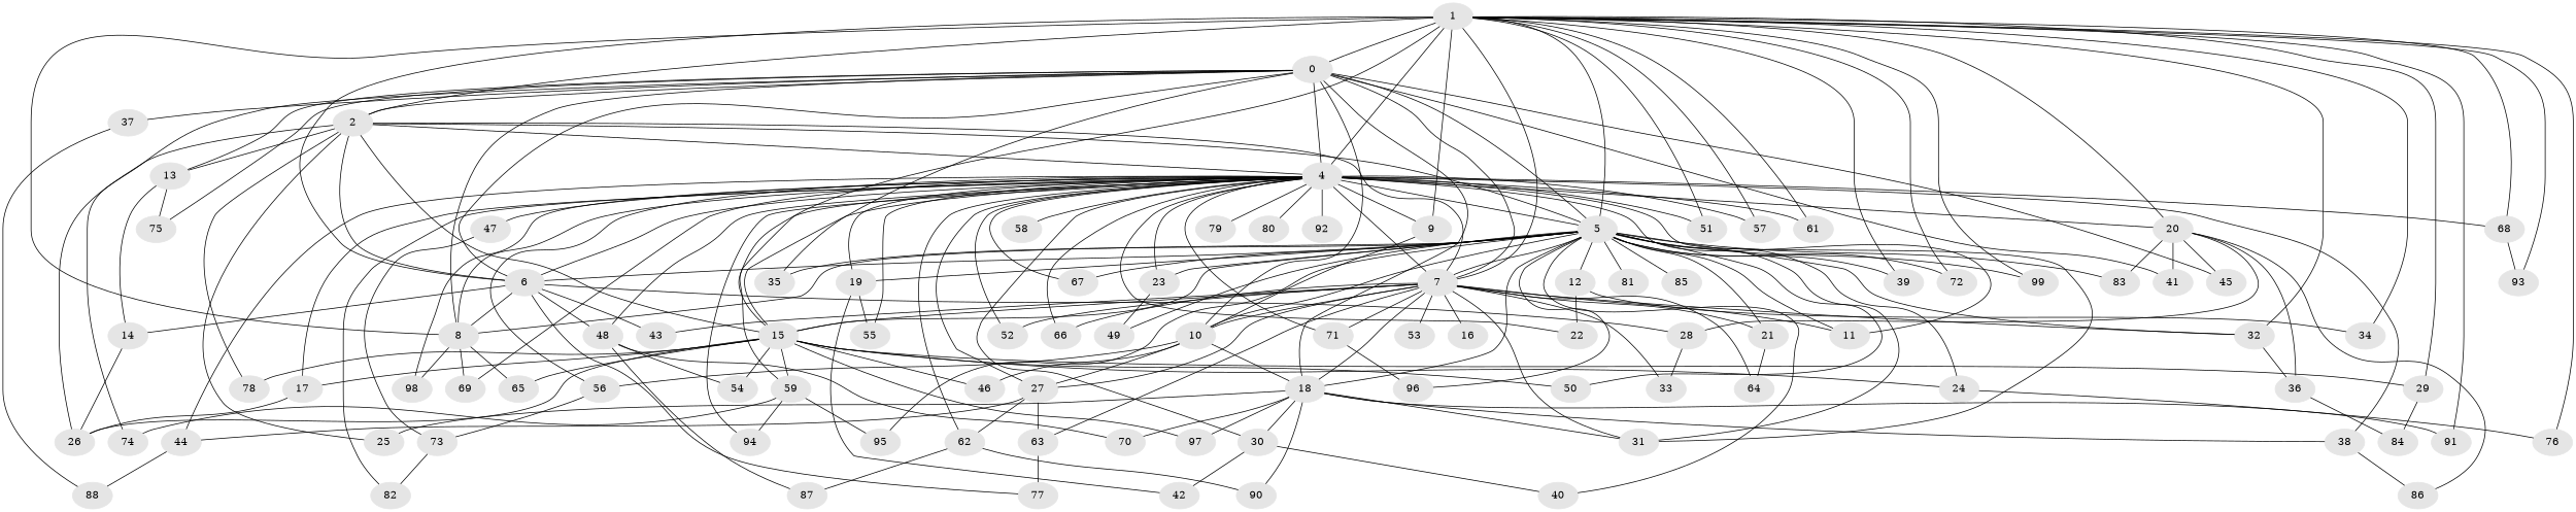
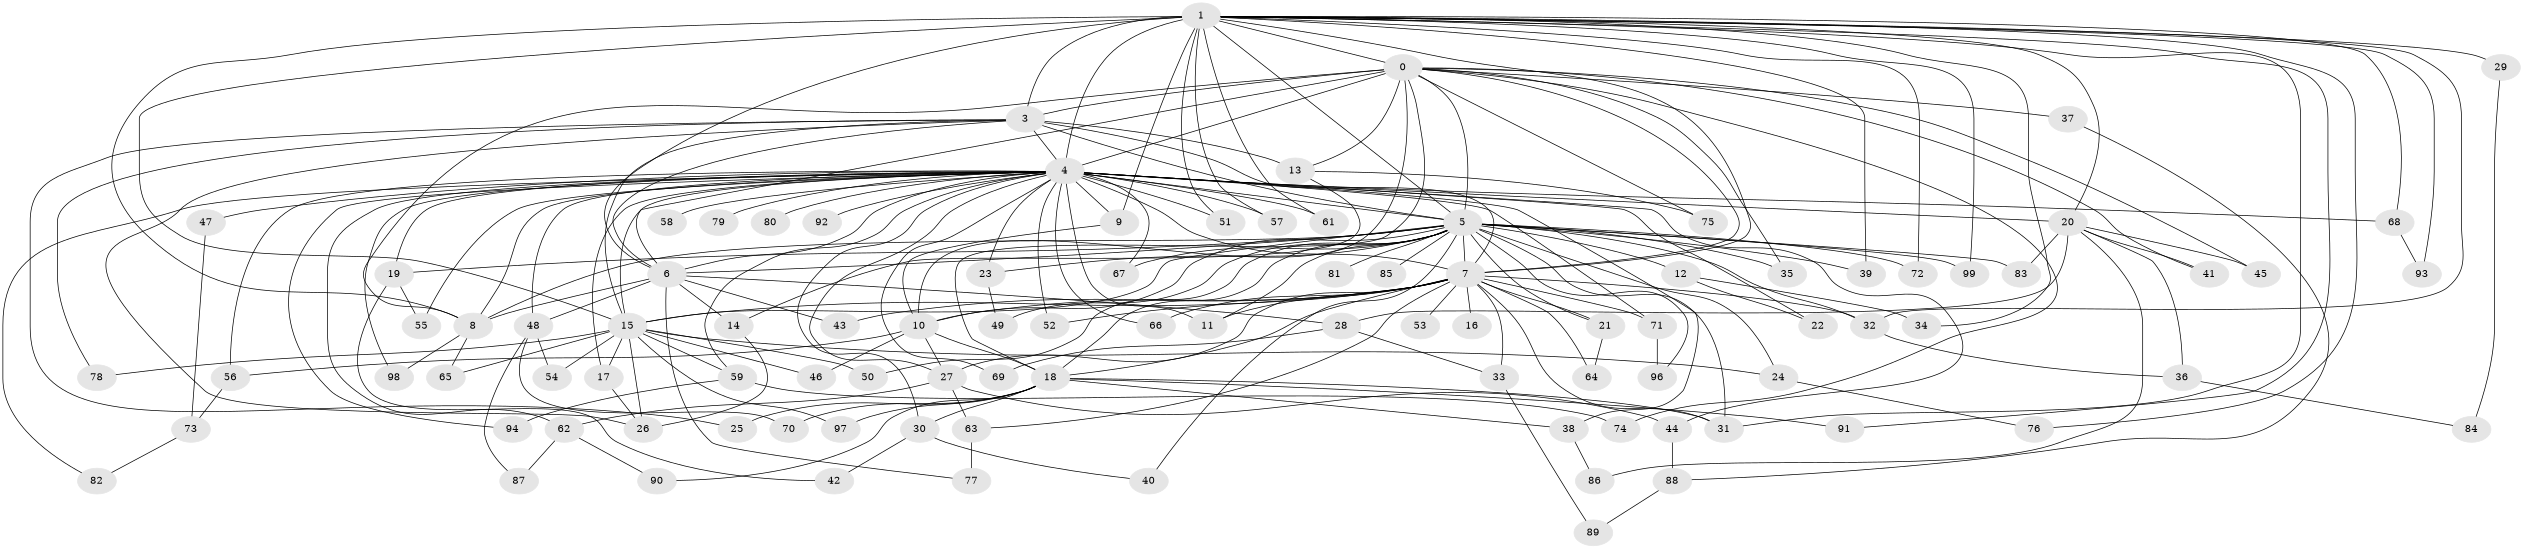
  graph {
    node [color=gray90 style=filled]
    edge [weight=1.0]
    n1 [label=0]
    1
-   3 [label=2]
+   3
    4
    5
    6
    7
    8
    9
    15
    20
    29
    31
    32
    34
    39
    51
    57
    61
    68
    72
    76
    91
    93
    99
    10
    13
    18
    35
    37
    41
    45
    74
    75
    25
    26
    78
    11
    17
    19
    22
    23
    27
    30
    38
    44
    47
    48
    52
    55
    56
    58
    59
    62
    66
    67
    69
    71
    79
    80
    82
    92
    94
    98
    12
    21
    24
    40
    49
    50
    81
    83
    85
-   95
    96
    14
    28
    43
    77
    53
    16
    33
    63
    64
    65
    46
    54
    97
    36
    86
    84
    70
    90
    88
    42
    73
    87
+   89
    n1 -- 3
    n1 -- 4 [weight=2.0]
    n1 -- 5 [weight=2.0]
    n1 -- 6 [weight=2.0]
    n1 -- 7
    n1 -- 8
    n1 -- 10
    n1 -- 13
    n1 -- 18
    n1 -- 35
    n1 -- 37
    n1 -- 41
    n1 -- 45
    n1 -- 74
    n1 -- 75
    1 -- n1 [weight=4.0]
    1 -- 3 [weight=2.0]
    1 -- 4 [weight=18.0]
    1 -- 5 [weight=5.0]
    1 -- 6 [weight=2.0]
    1 -- 7 [weight=2.0]
    1 -- 8
    1 -- 9
    1 -- 15
    1 -- 20
    1 -- 29
-   4 -- 31
+   1 -- 31
    1 -- 32 [weight=2.0]
    1 -- 34
    1 -- 39
    1 -- 51
    1 -- 57 [weight=2.0]
    1 -- 61
    1 -- 68
    1 -- 72
    1 -- 76
    1 -- 91
    1 -- 93
    1 -- 99
    3 -- 4 [weight=3.0]
    3 -- 5 [weight=2.0]
    3 -- 6 [weight=2.0]
    3 -- 7
    3 -- 15
    3 -- 13
    3 -- 25
    3 -- 26 [weight=2.0]
    3 -- 78
    4 -- 5 [weight=6.0]
    4 -- 6 [weight=3.0]
    4 -- 7 [weight=2.0]
    4 -- 8
    4 -- 9
    4 -- 15
    4 -- 20 [weight=2.0]
    4 -- 51
    4 -- 57 [weight=2.0]
    4 -- 61
    4 -- 68
    4 -- 11
    4 -- 17
    4 -- 19 [weight=2.0]
    4 -- 22
    4 -- 23
    4 -- 27
    4 -- 30
    4 -- 38
    4 -- 44
    4 -- 47
    4 -- 48
    4 -- 52
    4 -- 55
    4 -- 56
    4 -- 58 [weight=2.0]
    4 -- 59
    4 -- 62
    4 -- 66
    4 -- 67
    4 -- 69
    4 -- 71
    4 -- 79 [weight=2.0]
    4 -- 80 [weight=2.0]
    4 -- 82
    4 -- 92 [weight=2.0]
    4 -- 94
    4 -- 98
    5 -- 6 [weight=2.0]
    5 -- 7 [weight=2.0]
    5 -- 8
    5 -- 15
    5 -- 31
    5 -- 32
    5 -- 39
    5 -- 72
    5 -- 99
    5 -- 10
    5 -- 18
    5 -- 35
    5 -- 11
    5 -- 19
    5 -- 23
    5 -- 67
    5 -- 12
    5 -- 21
    5 -- 24
    5 -- 40
    5 -- 49
    5 -- 50
    5 -- 81
    5 -- 83
    5 -- 85 [weight=2.0]
-   5 -- 95
    5 -- 96
    6 -- 8
    6 -- 48
    6 -- 14
    6 -- 28
    6 -- 43
    6 -- 77
    7 -- 15
    7 -- 31
    7 -- 32
    7 -- 10
    7 -- 18
    7 -- 11
    7 -- 27
    7 -- 52
    7 -- 66
    7 -- 71
    7 -- 21
    7 -- 43
    7 -- 53
    7 -- 16
    7 -- 33
    7 -- 63
    7 -- 64
    8 -- 98
    8 -- 65
    9 -- 10
-   15 -- 29
    15 -- 26
    15 -- 78
    15 -- 17
    15 -- 59
    15 -- 24
    15 -- 50
    15 -- 65
    15 -- 46
    15 -- 54
    15 -- 97
    20 -- 41
    20 -- 45
    20 -- 83
    20 -- 28
    20 -- 36
    20 -- 86
    29 -- 84
    32 -- 36
    68 -- 93
    10 -- 18
    10 -- 27
    10 -- 56
    10 -- 46
    13 -- 75
    13 -- 14
    18 -- 31
    18 -- 91
    18 -- 25
    18 -- 30
    18 -- 38
    18 -- 97
    18 -- 70
    18 -- 90
    37 -- 88
    17 -- 26
    19 -- 55
    19 -- 42
    23 -- 49
    27 -- 44
    27 -- 62
    27 -- 63
    30 -- 40
    30 -- 42
    38 -- 86
    44 -- 88
    47 -- 73
    48 -- 54
    48 -- 70
    48 -- 87
    56 -- 73
    59 -- 74
    59 -- 94
-   59 -- 95
    62 -- 90
    62 -- 87
    71 -- 96
    12 -- 34
    12 -- 22
    21 -- 64
    24 -- 76
    14 -- 26
-   8 -- 69
+   28 -- 69
    28 -- 33
+   33 -- 89
    63 -- 77
    36 -- 84
+   88 -- 89
    73 -- 82
  }
